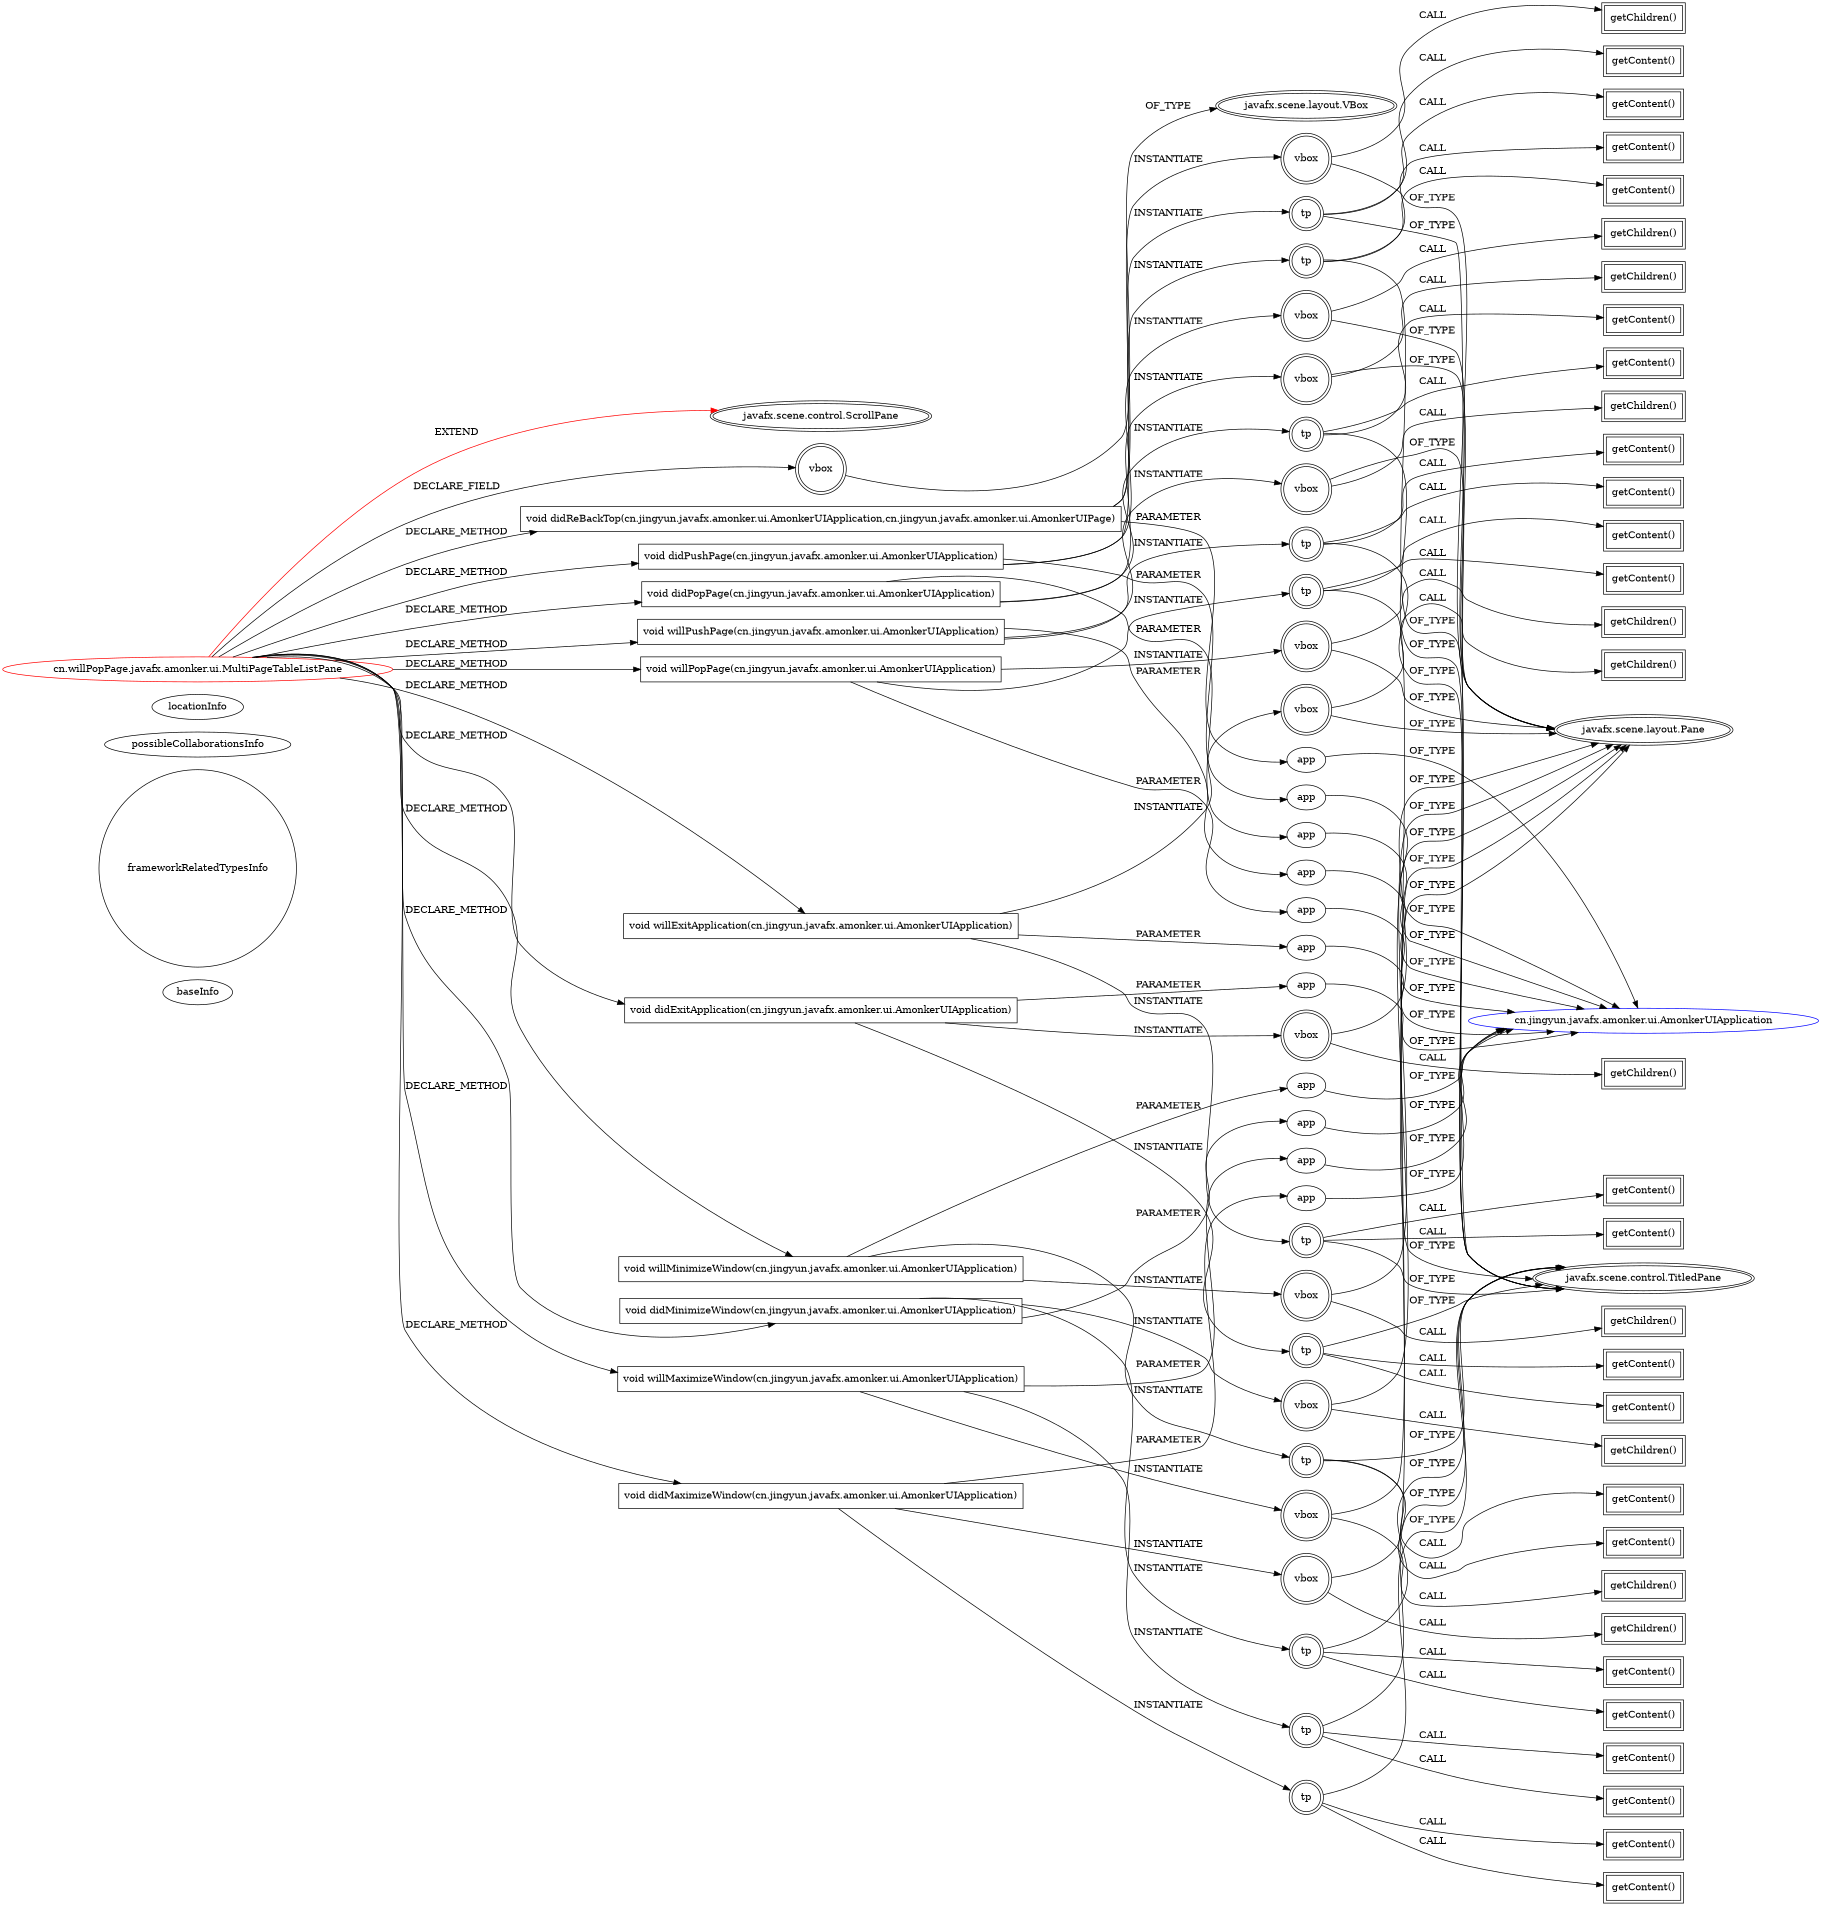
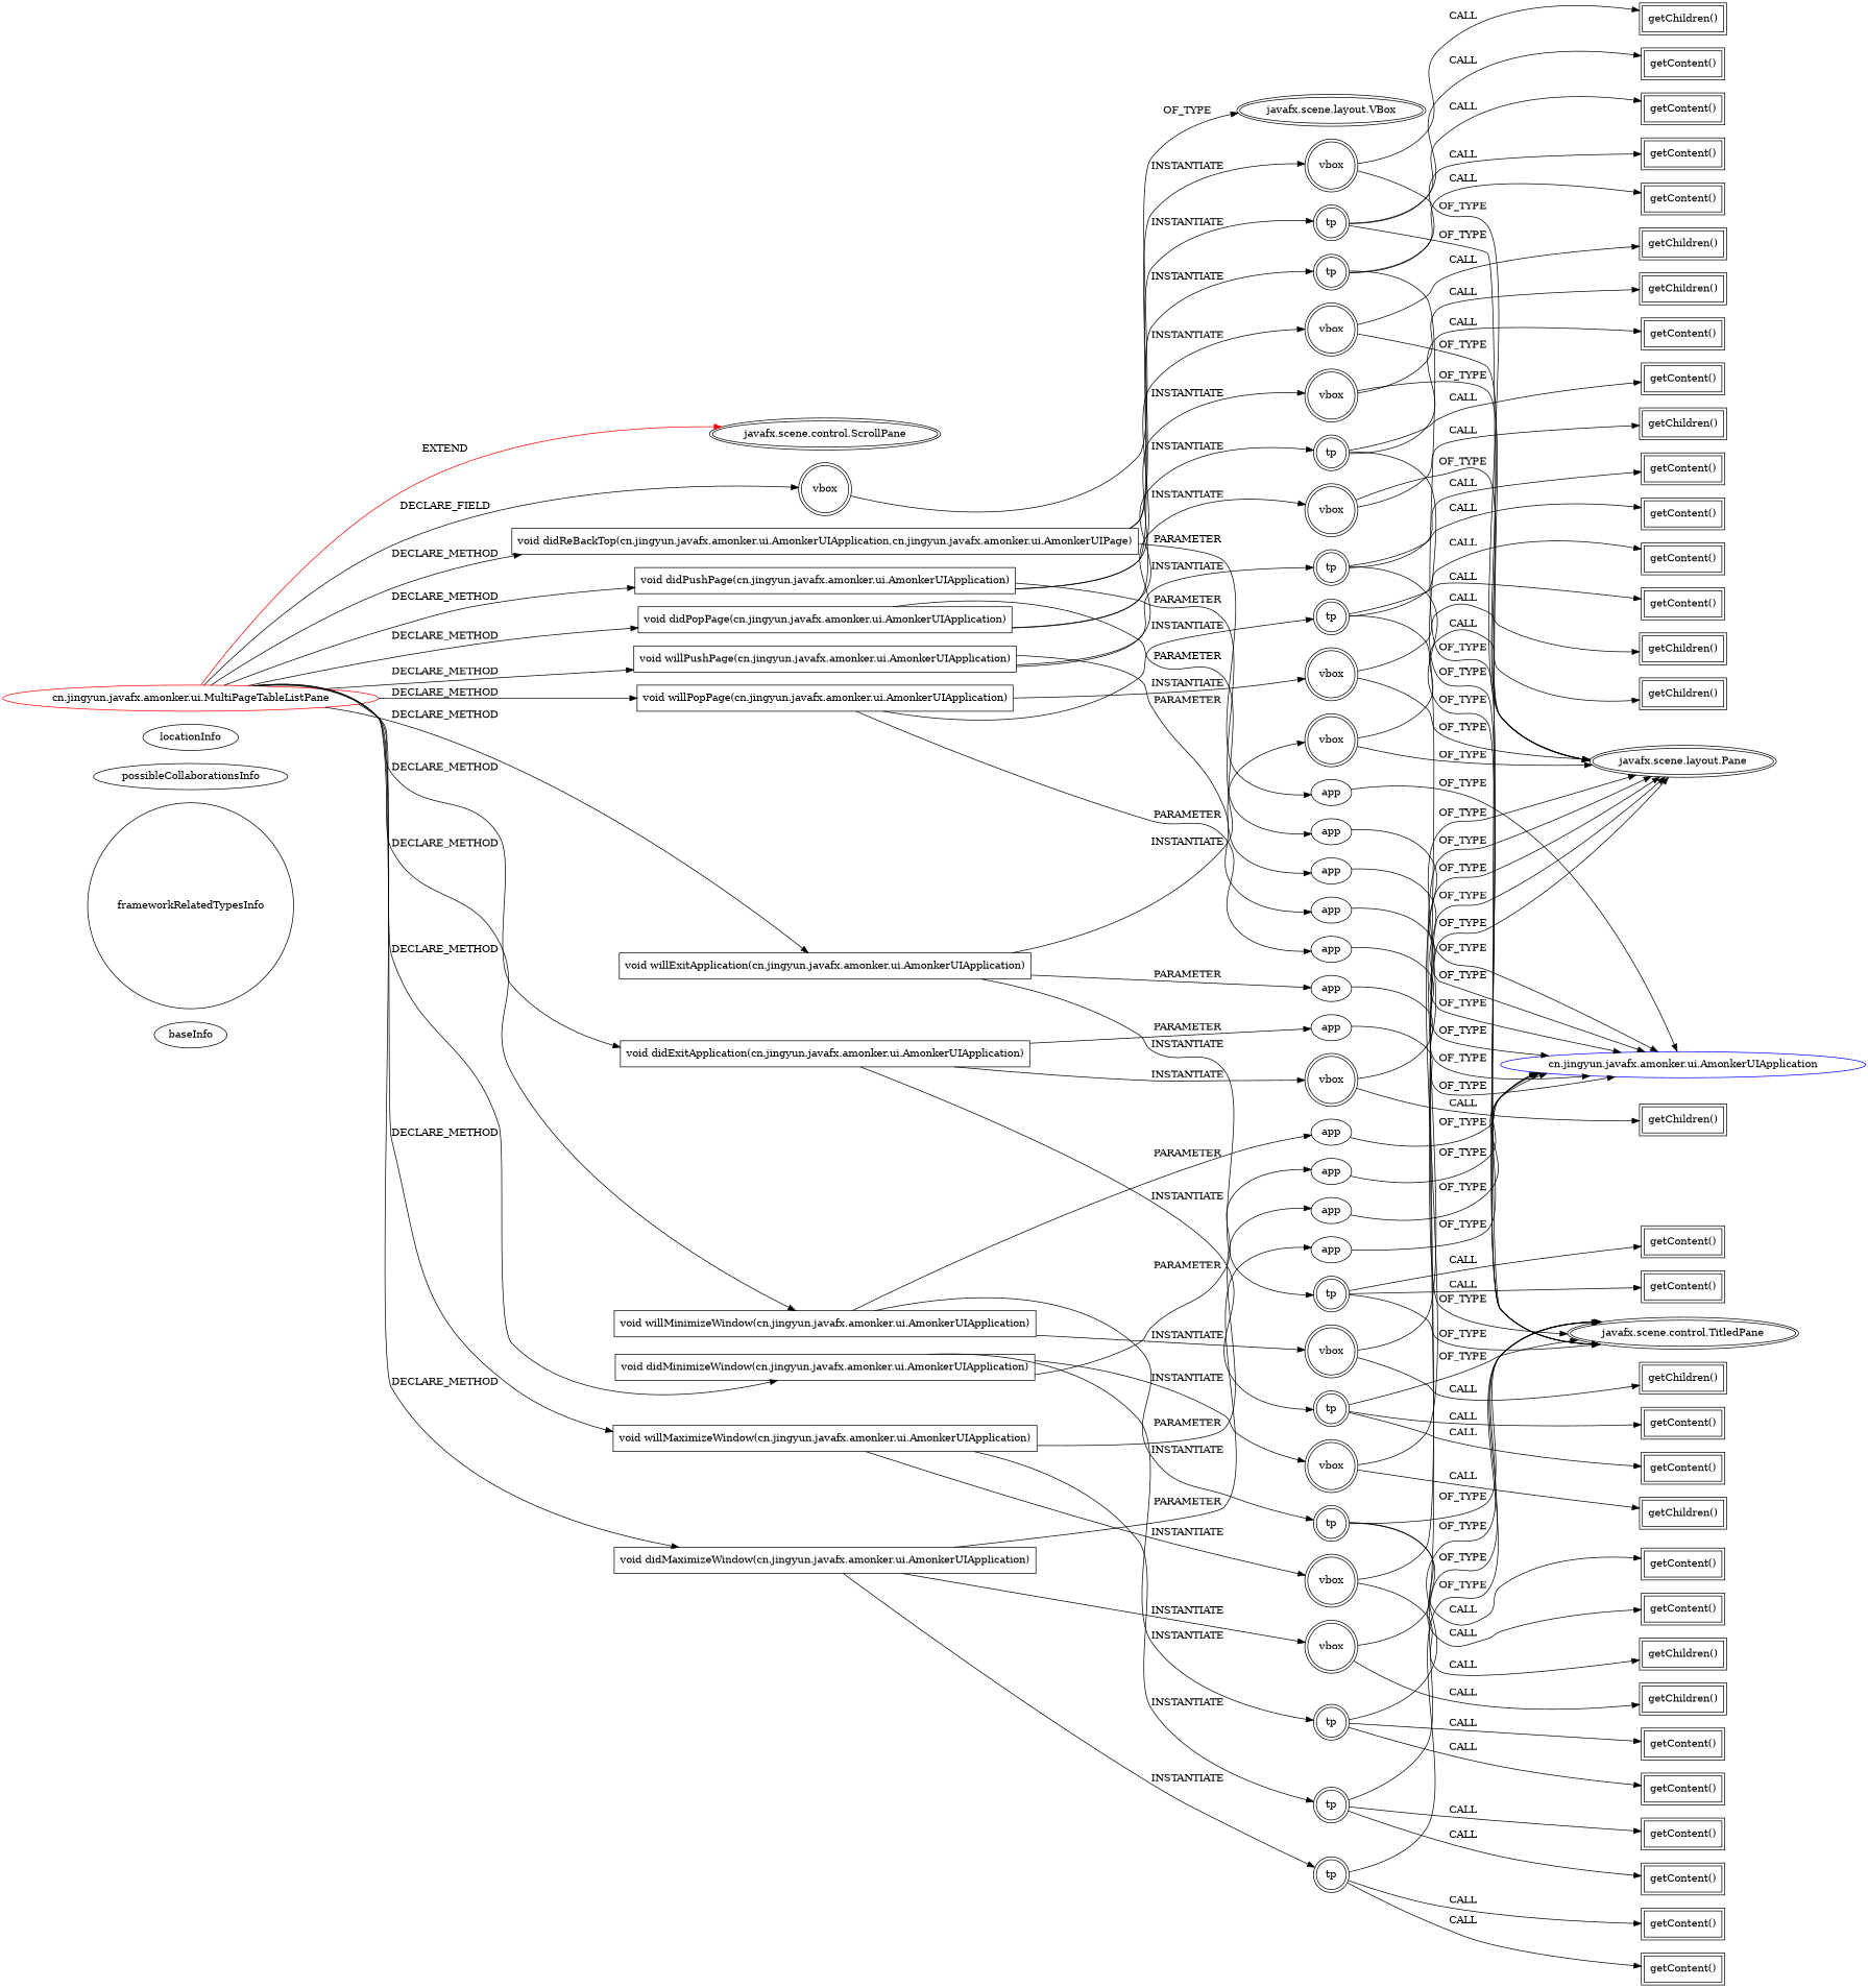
  digraph {
    rankdir=LR
    node [shape=box isFrameworkType=true vertexType=INSIDE_CALL peripheries=2]
    baseInfo [category=extension_graph graphId=1829 isAnonymous=false possibleRelation=true shape="" isFrameworkType="" vertexType="" peripheries=""]
    frameworkRelatedTypesInfo [0="javafx.scene.control.ScrollPane" shape=circle isFrameworkType="" vertexType="" peripheries=""]
    possibleCollaborationsInfo [0="1829~CLIENT_METHOD_DECLARATION-PARAMETER_DECLARATION-CLIENT_METHOD_DECLARATION-PARAMETER_DECLARATION-CLIENT_METHOD_DECLARATION-PARAMETER_DECLARATION-CLIENT_METHOD_DECLARATION-PARAMETER_DECLARATION-CLIENT_METHOD_DECLARATION-PARAMETER_DECLARATION-CLIENT_METHOD_DECLARATION-PARAMETER_DECLARATION-CLIENT_METHOD_DECLARATION-PARAMETER_DECLARATION-CLIENT_METHOD_DECLARATION-PARAMETER_DECLARATION-CLIENT_METHOD_DECLARATION-PARAMETER_DECLARATION-CLIENT_METHOD_DECLARATION-PARAMETER_DECLARATION-CLIENT_METHOD_DECLARATION-PARAMETER_DECLARATION-~javafx.scene.control.ScrollPane ~javafx.application.Application ~false~false" shape="" isFrameworkType="" vertexType="" peripheries=""]
    locationInfo [contextSignature=MultiPageTableListPane filePath="/amonker-AmonkerFX/AmonkerFX-master/src/cn/jingyun/javafx/amonker/ui/MultiPageTableListPane.java" graphId=1829 projectName="amonker-AmonkerFX" shape="" isFrameworkType="" vertexType="" peripheries=""]
-   n5 [color=red isFrameworkType=false label="cn.willPopPage.javafx.amonker.ui.MultiPageTableListPane" vertexType=ROOT_CLIENT_CLASS_DECLARATION shape="" peripheries=""]
+   n5 [color=red isFrameworkType=false label="cn.jingyun.javafx.amonker.ui.MultiPageTableListPane" vertexType=ROOT_CLIENT_CLASS_DECLARATION shape="" peripheries=""]
    n6 [label="javafx.scene.control.ScrollPane" vertexType=FRAMEWORK_CLASS_TYPE shape=""]
    n7 [label=vbox shape=circle vertexType=FIELD_DECLARATION]
    n8 [isFrameworkType=false label="void willPushPage(cn.jingyun.javafx.amonker.ui.AmonkerUIApplication)" vertexType=CLIENT_METHOD_DECLARATION peripheries=""]
    n9 [isFrameworkType=false label="void didPushPage(cn.jingyun.javafx.amonker.ui.AmonkerUIApplication)" vertexType=CLIENT_METHOD_DECLARATION peripheries=""]
    n10 [isFrameworkType=false label="void didReBackTop(cn.jingyun.javafx.amonker.ui.AmonkerUIApplication,cn.jingyun.javafx.amonker.ui.AmonkerUIPage)" vertexType=CLIENT_METHOD_DECLARATION peripheries=""]
    n11 [isFrameworkType=false label="void willPopPage(cn.jingyun.javafx.amonker.ui.AmonkerUIApplication)" vertexType=CLIENT_METHOD_DECLARATION peripheries=""]
    n12 [isFrameworkType=false label="void didPopPage(cn.jingyun.javafx.amonker.ui.AmonkerUIApplication)" vertexType=CLIENT_METHOD_DECLARATION peripheries=""]
    n13 [isFrameworkType=false label="void willExitApplication(cn.jingyun.javafx.amonker.ui.AmonkerUIApplication)" vertexType=CLIENT_METHOD_DECLARATION peripheries=""]
    n14 [isFrameworkType=false label="void didExitApplication(cn.jingyun.javafx.amonker.ui.AmonkerUIApplication)" vertexType=CLIENT_METHOD_DECLARATION peripheries=""]
    n15 [isFrameworkType=false label="void willMinimizeWindow(cn.jingyun.javafx.amonker.ui.AmonkerUIApplication)" vertexType=CLIENT_METHOD_DECLARATION peripheries=""]
    n16 [isFrameworkType=false label="void didMinimizeWindow(cn.jingyun.javafx.amonker.ui.AmonkerUIApplication)" vertexType=CLIENT_METHOD_DECLARATION peripheries=""]
    n17 [isFrameworkType=false label="void willMaximizeWindow(cn.jingyun.javafx.amonker.ui.AmonkerUIApplication)" vertexType=CLIENT_METHOD_DECLARATION peripheries=""]
    n18 [isFrameworkType=false label="void didMaximizeWindow(cn.jingyun.javafx.amonker.ui.AmonkerUIApplication)" vertexType=CLIENT_METHOD_DECLARATION peripheries=""]
    n19 [label="javafx.scene.layout.VBox" vertexType=FRAMEWORK_CLASS_TYPE shape=""]
    n20 [isFrameworkType=false label=app vertexType=PARAMETER_DECLARATION shape="" peripheries=""]
    n21 [label=vbox shape=circle vertexType=VARIABLE_EXPRESION]
    n22 [label=tp shape=circle vertexType=VARIABLE_EXPRESION]
    n23 [isFrameworkType=false label=app vertexType=PARAMETER_DECLARATION shape="" peripheries=""]
    n24 [label=vbox shape=circle vertexType=VARIABLE_EXPRESION]
    n25 [label=tp shape=circle vertexType=VARIABLE_EXPRESION]
    n26 [isFrameworkType=false label=app vertexType=PARAMETER_DECLARATION shape="" peripheries=""]
    n27 [label=vbox shape=circle vertexType=VARIABLE_EXPRESION]
    n28 [label=tp shape=circle vertexType=VARIABLE_EXPRESION]
    n29 [isFrameworkType=false label=app vertexType=PARAMETER_DECLARATION shape="" peripheries=""]
    n30 [label=vbox shape=circle vertexType=VARIABLE_EXPRESION]
    n31 [label=tp shape=circle vertexType=VARIABLE_EXPRESION]
    n32 [isFrameworkType=false label=app vertexType=PARAMETER_DECLARATION shape="" peripheries=""]
    n33 [label=vbox shape=circle vertexType=VARIABLE_EXPRESION]
    n34 [label=tp shape=circle vertexType=VARIABLE_EXPRESION]
    n35 [isFrameworkType=false label=app vertexType=PARAMETER_DECLARATION shape="" peripheries=""]
    n36 [label=vbox shape=circle vertexType=VARIABLE_EXPRESION]
    n37 [label=tp shape=circle vertexType=VARIABLE_EXPRESION]
    n38 [isFrameworkType=false label=app vertexType=PARAMETER_DECLARATION shape="" peripheries=""]
    n39 [label=vbox shape=circle vertexType=VARIABLE_EXPRESION]
    n40 [label=tp shape=circle vertexType=VARIABLE_EXPRESION]
    n41 [isFrameworkType=false label=app vertexType=PARAMETER_DECLARATION shape="" peripheries=""]
    n42 [label=vbox shape=circle vertexType=VARIABLE_EXPRESION]
    n43 [label=tp shape=circle vertexType=VARIABLE_EXPRESION]
    n44 [isFrameworkType=false label=app vertexType=PARAMETER_DECLARATION shape="" peripheries=""]
    n45 [label=vbox shape=circle vertexType=VARIABLE_EXPRESION]
    n46 [label=tp shape=circle vertexType=VARIABLE_EXPRESION]
    n47 [isFrameworkType=false label=app vertexType=PARAMETER_DECLARATION shape="" peripheries=""]
    n48 [label=vbox shape=circle vertexType=VARIABLE_EXPRESION]
    n49 [label=tp shape=circle vertexType=VARIABLE_EXPRESION]
    n50 [isFrameworkType=false label=app vertexType=PARAMETER_DECLARATION shape="" peripheries=""]
    n51 [label=vbox shape=circle vertexType=VARIABLE_EXPRESION]
    n52 [label=tp shape=circle vertexType=VARIABLE_EXPRESION]
    n53 [color=blue isFrameworkType=false label="cn.jingyun.javafx.amonker.ui.AmonkerUIApplication" vertexType=REFERENCE_CLIENT_CLASS_DECLARATION shape="" peripheries=""]
    n54 [label="javafx.scene.layout.Pane" vertexType=FRAMEWORK_CLASS_TYPE shape=""]
    n55 [label="getChildren()"]
    n56 [label="javafx.scene.control.TitledPane" vertexType=FRAMEWORK_CLASS_TYPE shape=""]
    n57 [label="getContent()"]
    n58 [label="getContent()"]
    n59 [label="getChildren()"]
    n60 [label="getContent()"]
    n61 [label="getContent()"]
    n62 [label="getChildren()"]
    n63 [label="getContent()"]
    n64 [label="getContent()"]
    n65 [label="getChildren()"]
    n66 [label="getContent()"]
    n67 [label="getContent()"]
    n68 [label="getChildren()"]
    n69 [label="getContent()"]
    n70 [label="getContent()"]
    n71 [label="getChildren()"]
    n72 [label="getContent()"]
    n73 [label="getContent()"]
    n74 [label="getChildren()"]
    n75 [label="getContent()"]
    n76 [label="getContent()"]
    n77 [label="getChildren()"]
    n78 [label="getContent()"]
    n79 [label="getContent()"]
    n80 [label="getChildren()"]
    n81 [label="getContent()"]
    n82 [label="getContent()"]
    n83 [label="getChildren()"]
    n84 [label="getContent()"]
    n85 [label="getContent()"]
    n86 [label="getChildren()"]
    n87 [label="getContent()"]
    n88 [label="getContent()"]
    n5 -> n6 [color=red label=EXTEND]
    n5 -> n7 [label=DECLARE_FIELD]
    n5 -> n8 [label=DECLARE_METHOD]
    n5 -> n9 [label=DECLARE_METHOD]
    n5 -> n10 [label=DECLARE_METHOD]
    n5 -> n11 [label=DECLARE_METHOD]
    n5 -> n12 [label=DECLARE_METHOD]
    n5 -> n13 [label=DECLARE_METHOD]
    n5 -> n14 [label=DECLARE_METHOD]
    n5 -> n15 [label=DECLARE_METHOD]
    n5 -> n16 [label=DECLARE_METHOD]
    n5 -> n17 [label=DECLARE_METHOD]
    n5 -> n18 [label=DECLARE_METHOD]
    n7 -> n19 [label=OF_TYPE]
    n8 -> n20 [label=PARAMETER]
    n8 -> n21 [label=INSTANTIATE]
    n8 -> n22 [label=INSTANTIATE]
    n9 -> n23 [label=PARAMETER]
    n9 -> n24 [label=INSTANTIATE]
    n9 -> n25 [label=INSTANTIATE]
    n10 -> n26 [label=PARAMETER]
    n10 -> n27 [label=INSTANTIATE]
    n10 -> n28 [label=INSTANTIATE]
    n11 -> n29 [label=PARAMETER]
    n11 -> n30 [label=INSTANTIATE]
    n11 -> n31 [label=INSTANTIATE]
    n12 -> n32 [label=PARAMETER]
    n12 -> n33 [label=INSTANTIATE]
    n12 -> n34 [label=INSTANTIATE]
    n13 -> n35 [label=PARAMETER]
    n13 -> n36 [label=INSTANTIATE]
    n13 -> n37 [label=INSTANTIATE]
    n14 -> n38 [label=PARAMETER]
    n14 -> n39 [label=INSTANTIATE]
    n14 -> n40 [label=INSTANTIATE]
    n15 -> n41 [label=PARAMETER]
    n15 -> n42 [label=INSTANTIATE]
    n15 -> n43 [label=INSTANTIATE]
    n16 -> n44 [label=PARAMETER]
    n16 -> n45 [label=INSTANTIATE]
    n16 -> n46 [label=INSTANTIATE]
    n17 -> n47 [label=PARAMETER]
    n17 -> n48 [label=INSTANTIATE]
    n17 -> n49 [label=INSTANTIATE]
    n18 -> n50 [label=PARAMETER]
    n18 -> n51 [label=INSTANTIATE]
    n18 -> n52 [label=INSTANTIATE]
    n20 -> n53 [label=OF_TYPE]
    n21 -> n54 [label=OF_TYPE]
    n21 -> n55 [label=CALL]
    n22 -> n56 [label=OF_TYPE]
    n22 -> n57 [label=CALL]
    n22 -> n58 [label=CALL]
    n23 -> n53 [label=OF_TYPE]
    n24 -> n54 [label=OF_TYPE]
    n24 -> n59 [label=CALL]
    n25 -> n56 [label=OF_TYPE]
    n25 -> n60 [label=CALL]
    n25 -> n61 [label=CALL]
    n26 -> n53 [label=OF_TYPE]
    n27 -> n54 [label=OF_TYPE]
    n27 -> n62 [label=CALL]
    n28 -> n56 [label=OF_TYPE]
    n28 -> n63 [label=CALL]
    n28 -> n64 [label=CALL]
    n29 -> n53 [label=OF_TYPE]
    n30 -> n54 [label=OF_TYPE]
    n30 -> n65 [label=CALL]
    n31 -> n56 [label=OF_TYPE]
    n31 -> n66 [label=CALL]
    n31 -> n67 [label=CALL]
    n32 -> n53 [label=OF_TYPE]
    n33 -> n54 [label=OF_TYPE]
    n33 -> n68 [label=CALL]
    n34 -> n56 [label=OF_TYPE]
    n34 -> n69 [label=CALL]
    n34 -> n70 [label=CALL]
    n35 -> n53 [label=OF_TYPE]
    n36 -> n54 [label=OF_TYPE]
    n36 -> n71 [label=CALL]
    n37 -> n56 [label=OF_TYPE]
    n37 -> n72 [label=CALL]
    n37 -> n73 [label=CALL]
    n38 -> n53 [label=OF_TYPE]
    n39 -> n54 [label=OF_TYPE]
    n39 -> n74 [label=CALL]
    n40 -> n56 [label=OF_TYPE]
    n40 -> n75 [label=CALL]
    n40 -> n76 [label=CALL]
    n41 -> n53 [label=OF_TYPE]
    n42 -> n54 [label=OF_TYPE]
    n42 -> n77 [label=CALL]
    n43 -> n56 [label=OF_TYPE]
    n43 -> n78 [label=CALL]
    n43 -> n79 [label=CALL]
    n44 -> n53 [label=OF_TYPE]
    n45 -> n54 [label=OF_TYPE]
    n45 -> n80 [label=CALL]
    n46 -> n56 [label=OF_TYPE]
    n46 -> n81 [label=CALL]
    n46 -> n82 [label=CALL]
    n47 -> n53 [label=OF_TYPE]
    n48 -> n54 [label=OF_TYPE]
    n48 -> n83 [label=CALL]
    n49 -> n56 [label=OF_TYPE]
    n49 -> n84 [label=CALL]
    n49 -> n85 [label=CALL]
    n50 -> n53 [label=OF_TYPE]
    n51 -> n54 [label=OF_TYPE]
    n51 -> n86 [label=CALL]
    n52 -> n56 [label=OF_TYPE]
    n52 -> n87 [label=CALL]
    n52 -> n88 [label=CALL]
  }
